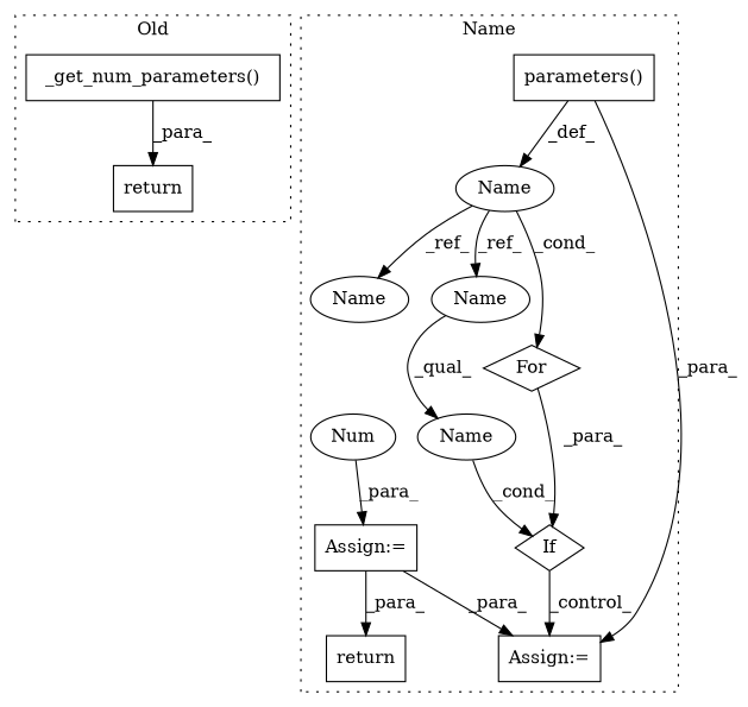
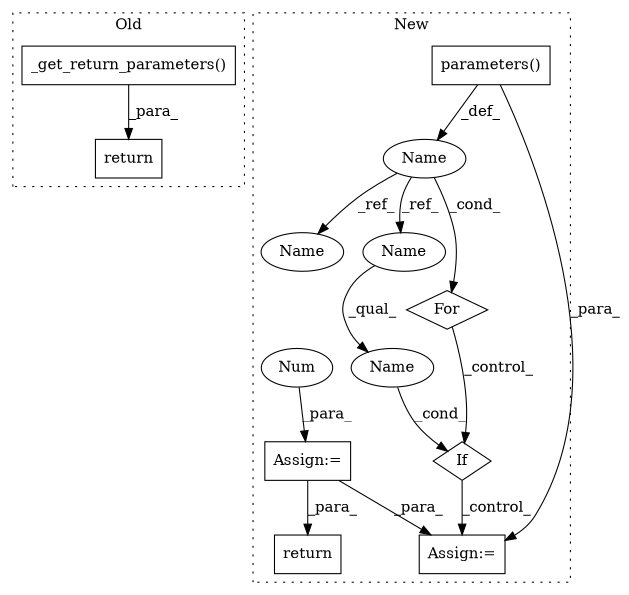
  digraph {
    node [a=87 l=1 s=7232 shape=box]
-   n1 [a=75 l=26 label="_get_num_parameters()" s=7394]
+   n1 [a=75 l=26 label="_get_return_parameters()" s=7394]
    n2 [a=93 l=7 label=return s=7387]
    n3 [a=96 l=3 label=If s=7229 shape=diamond]
    n4 [a=75 l=17 label="parameters()" s=7198]
    n5 [l=15 label=Name shape=ellipse]
    n6 [label=Name s=7193 shape=ellipse]
    n7 [a=107 l="4,14" label=For s="7189,7215" shape=diamond]
    n8 [a=68 l=4 label="Assign:=" s=7280]
    n9 [a=68 l=3 label="Assign:=" s=7167]
    n10 [a=76 label=Num s=7170 shape=ellipse]
    n11 [a=93 l=7 label=return s=7319]
    n12 [label=Name s=7284 shape=ellipse]
    n13 [label=Name shape=ellipse]
    subgraph cluster_1 {
      label=Old
      style=dotted
      n1
      n2
    }
    subgraph cluster_2 {
-     label=Name
+     label=New
      style=dotted
      n3
      n4
      n5
      n6
      n7
      n8
      n9
      n10
      n11
      n12
      n13
    }
    n1 -> n2 [label=_para_]
    n3 -> n8 [label=_control_]
    n4 -> n6 [label=_def_]
    n4 -> n8 [label=_para_]
    n5 -> n3 [label=_cond_]
    n6 -> n7 [label=_cond_]
    n6 -> n12 [label=_ref_]
    n6 -> n13 [label=_ref_]
-   n7 -> n3 [label=_para_]
+   n7 -> n3 [label=_control_]
    n9 -> n8 [label=_para_]
    n9 -> n11 [label=_para_]
    n10 -> n9 [label=_para_]
    n13 -> n5 [label=_qual_]
  }
